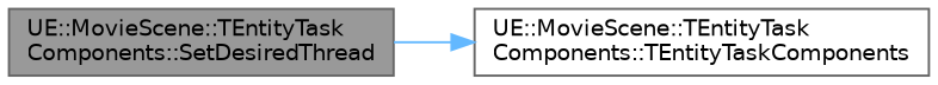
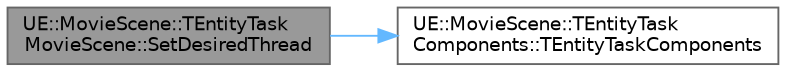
  digraph {
    rankdir=LR
    node [fontname=Helvetica fontsize=10 shape=box style=filled]
-   n1 [color=gray40 fillcolor=grey60 fontcolor=black height=0.2 label="UE::MovieScene::TEntityTask\lComponents::SetDesiredThread" width=0.4]
+   n1 [color=gray40 fillcolor=grey60 fontcolor=black height=0.2 label="UE::MovieScene::TEntityTask\lMovieScene::SetDesiredThread" width=0.4]
    n2 [color=grey40 fillcolor=white height=0.2 label="UE::MovieScene::TEntityTask\lComponents::TEntityTaskComponents" width=0.4]
    n1 -> n2 [color=steelblue1 fontname=Helvetica fontsize=10 labelfontname=Helvetica labelfontsize=10 style=solid]
  }
